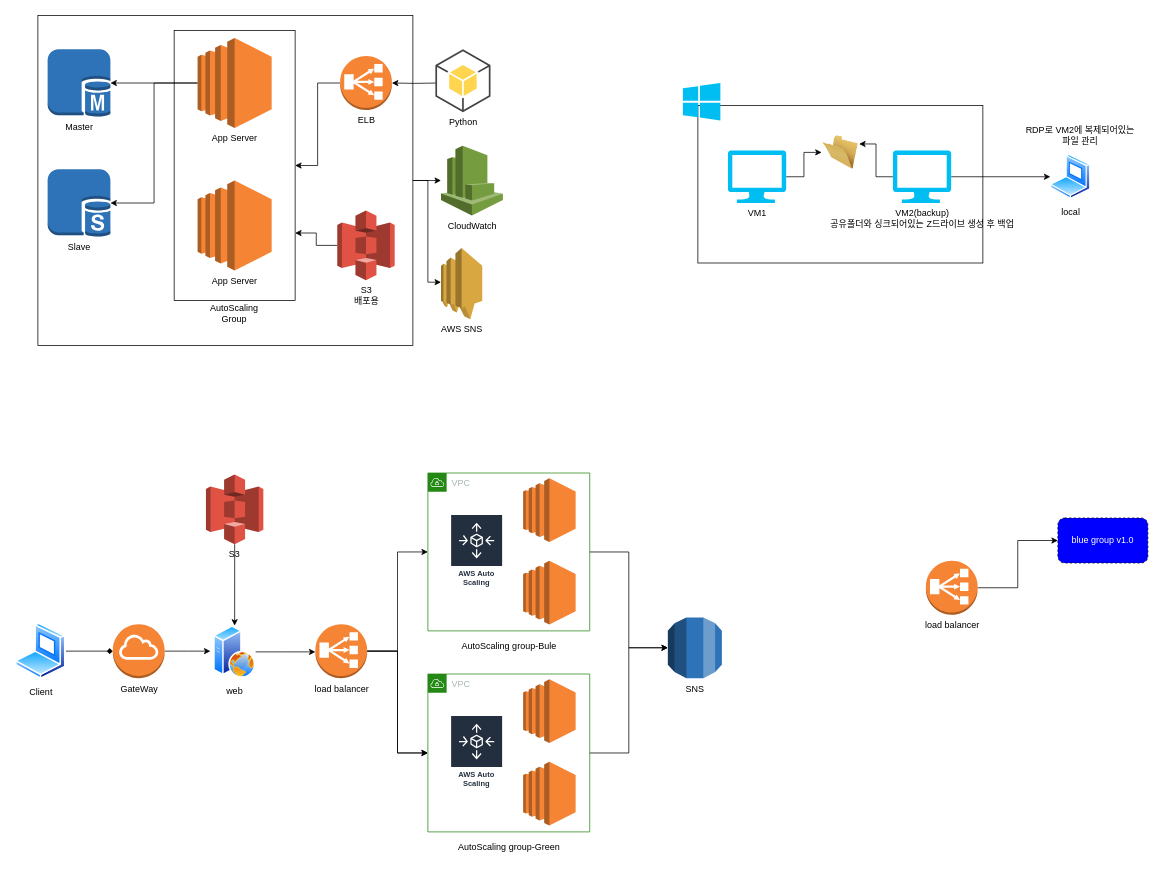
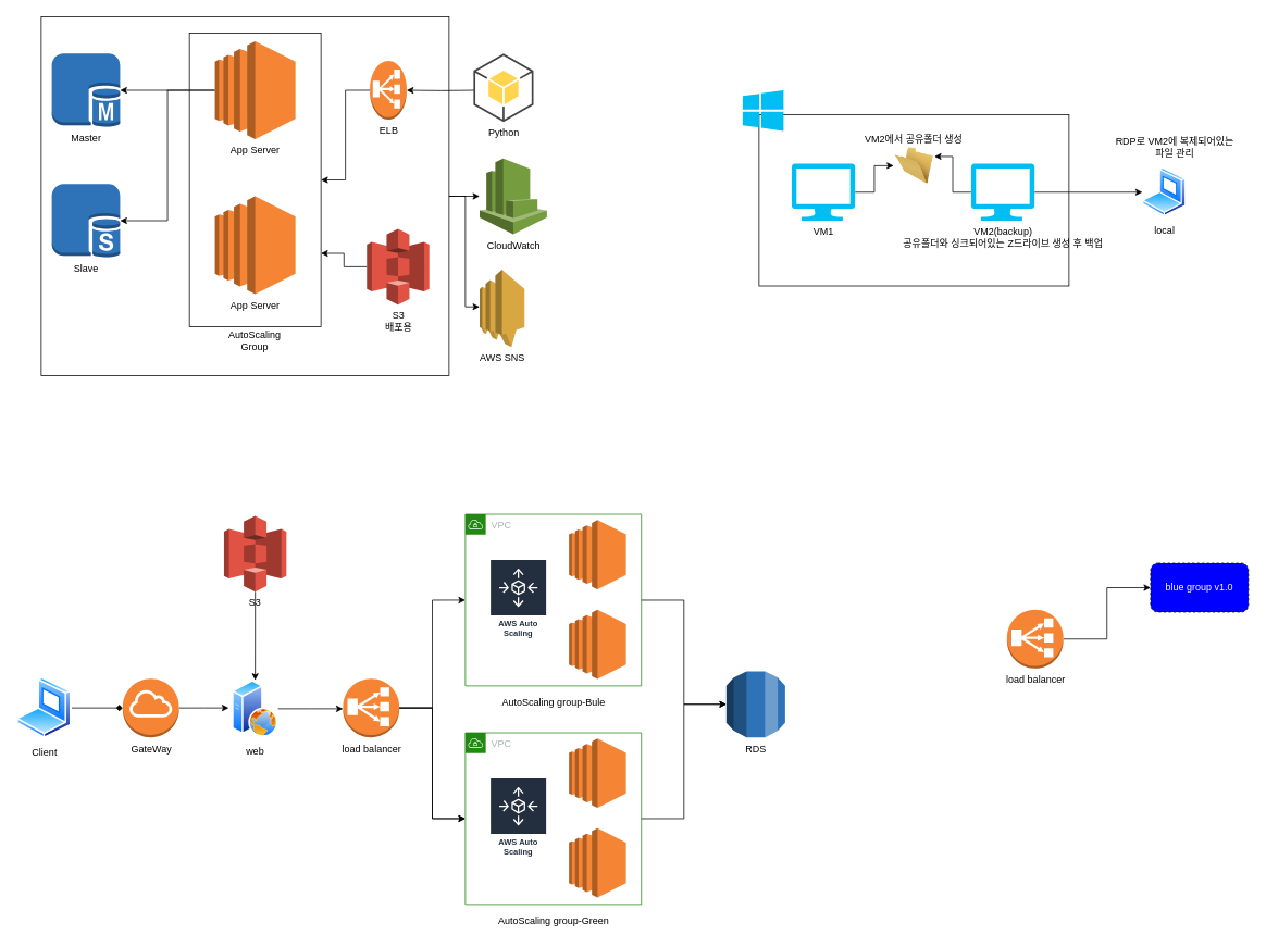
  <mxCell id="0" />
  <mxCell id="1" parent="0" />
  <mxCell id="2" value="" style="rounded=0;whiteSpace=wrap;html=1;fillColor=none;" parent="1" vertex="1"><mxGeometry x="50" y="20" width="500" height="440" as="geometry" /></mxCell>
  <mxCell id="3" value="" style="rounded=0;whiteSpace=wrap;html=1;fillColor=none;" parent="1" vertex="1"><mxGeometry x="231.71" y="40" width="161.29" height="360" as="geometry" /></mxCell>
  <mxCell id="4" style="edgeStyle=orthogonalEdgeStyle;rounded=0;orthogonalLoop=1;jettySize=auto;html=1;exitX=0;exitY=0.5;exitDx=0;exitDy=0;exitPerimeter=0;" parent="1" source="6" target="7" edge="1"><mxGeometry relative="1" as="geometry" /></mxCell>
  <mxCell id="5" style="edgeStyle=orthogonalEdgeStyle;rounded=0;orthogonalLoop=1;jettySize=auto;html=1;entryX=1;entryY=0.5;entryDx=0;entryDy=0;entryPerimeter=0;" parent="1" source="6" target="48" edge="1"><mxGeometry relative="1" as="geometry" /></mxCell>
  <mxCell id="6" value="App Server" style="outlineConnect=0;dashed=0;verticalLabelPosition=bottom;verticalAlign=top;align=center;html=1;shape=mxgraph.aws3.ec2;fillColor=#F58534;gradientColor=none;" parent="1" vertex="1"><mxGeometry x="263" y="50" width="98.71" height="120" as="geometry" /></mxCell>
  <mxCell id="7" value="Master" style="outlineConnect=0;dashed=0;verticalLabelPosition=bottom;verticalAlign=top;align=center;html=1;shape=mxgraph.aws3.sql_master;fillColor=#2E73B8;gradientColor=none;" parent="1" vertex="1"><mxGeometry x="63" y="65" width="83.72" height="90" as="geometry" /></mxCell>
  <mxCell id="8" style="edgeStyle=orthogonalEdgeStyle;rounded=0;orthogonalLoop=1;jettySize=auto;html=1;" parent="1" target="10" edge="1"><mxGeometry relative="1" as="geometry"><mxPoint x="583" y="110" as="sourcePoint" /></mxGeometry></mxCell>
  <mxCell id="9" style="edgeStyle=orthogonalEdgeStyle;rounded=0;orthogonalLoop=1;jettySize=auto;html=1;" parent="1" source="10" target="3" edge="1"><mxGeometry relative="1" as="geometry" /></mxCell>
- <mxCell id="10" value="ELB" style="outlineConnect=0;dashed=0;verticalLabelPosition=bottom;verticalAlign=top;align=center;html=1;shape=mxgraph.aws3.classic_load_balancer;fillColor=#F58534;gradientColor=none;" parent="1" vertex="1"><mxGeometry x="453" y="74" width="69" height="72" as="geometry" /></mxCell>
+ <mxCell id="10" value="ELB" style="outlineConnect=0;dashed=0;verticalLabelPosition=bottom;verticalAlign=top;align=center;html=1;shape=mxgraph.aws3.classic_load_balancer;fillColor=#F58534;gradientColor=none;" parent="1" vertex="1"><mxGeometry x="453" y="74" width="45" height="72" as="geometry" /></mxCell>
  <mxCell id="11" value="App Server" style="outlineConnect=0;dashed=0;verticalLabelPosition=bottom;verticalAlign=top;align=center;html=1;shape=mxgraph.aws3.ec2;fillColor=#F58534;gradientColor=none;" parent="1" vertex="1"><mxGeometry x="263" y="240" width="98.71" height="120" as="geometry" /></mxCell>
  <mxCell id="12" style="edgeStyle=orthogonalEdgeStyle;rounded=0;orthogonalLoop=1;jettySize=auto;html=1;entryX=0;entryY=0.5;entryDx=0;entryDy=0;entryPerimeter=0;" parent="1" source="13" target="27" edge="1"><mxGeometry relative="1" as="geometry" /></mxCell>
  <mxCell id="13" value="VPC" style="points=[[0,0],[0.25,0],[0.5,0],[0.75,0],[1,0],[1,0.25],[1,0.5],[1,0.75],[1,1],[0.75,1],[0.5,1],[0.25,1],[0,1],[0,0.75],[0,0.5],[0,0.25]];outlineConnect=0;gradientColor=none;html=1;whiteSpace=wrap;fontSize=12;fontStyle=0;shape=mxgraph.aws4.group;grIcon=mxgraph.aws4.group_vpc;strokeColor=#248814;fillColor=none;verticalAlign=top;align=left;spacingLeft=30;fontColor=#AAB7B8;dashed=0;" parent="1" vertex="1"><mxGeometry x="570" y="630" width="215.81" height="210.5" as="geometry" /></mxCell>
  <mxCell id="14" value="" style="outlineConnect=0;dashed=0;verticalLabelPosition=bottom;verticalAlign=top;align=center;html=1;shape=mxgraph.aws3.ec2;fillColor=#F58534;gradientColor=none;" parent="1" vertex="1"><mxGeometry x="697.1" y="637" width="69.92" height="85" as="geometry" /></mxCell>
  <mxCell id="15" value="" style="outlineConnect=0;dashed=0;verticalLabelPosition=bottom;verticalAlign=top;align=center;html=1;shape=mxgraph.aws3.ec2;fillColor=#F58534;gradientColor=none;" parent="1" vertex="1"><mxGeometry x="697.1" y="747" width="69.92" height="85" as="geometry" /></mxCell>
  <mxCell id="16" style="edgeStyle=orthogonalEdgeStyle;rounded=0;orthogonalLoop=1;jettySize=auto;html=1;entryX=0;entryY=0.5;entryDx=0;entryDy=0;entryPerimeter=0;endArrow=diamond;" parent="1" source="17" target="19" edge="1"><mxGeometry relative="1" as="geometry" /></mxCell>
  <mxCell id="17" value="Client" style="aspect=fixed;perimeter=ellipsePerimeter;html=1;align=center;shadow=0;dashed=0;spacingTop=3;image;image=img/lib/active_directory/laptop_client.svg;" parent="1" vertex="1"><mxGeometry x="20" y="830" width="67.5" height="75" as="geometry" /></mxCell>
  <mxCell id="18" style="edgeStyle=orthogonalEdgeStyle;rounded=0;orthogonalLoop=1;jettySize=auto;html=1;" parent="1" source="19" edge="1"><mxGeometry relative="1" as="geometry"><mxPoint x="280" y="867.5" as="targetPoint" /></mxGeometry></mxCell>
  <mxCell id="19" value="GateWay" style="outlineConnect=0;dashed=0;verticalLabelPosition=bottom;verticalAlign=top;align=center;html=1;shape=mxgraph.aws3.internet_gateway;fillColor=#F58534;gradientColor=none;" parent="1" vertex="1"><mxGeometry x="150" y="831.5" width="69" height="72" as="geometry" /></mxCell>
  <mxCell id="20" style="edgeStyle=orthogonalEdgeStyle;rounded=0;orthogonalLoop=1;jettySize=auto;html=1;entryX=0.5;entryY=0;entryDx=0;entryDy=0;" parent="1" source="21" target="23" edge="1"><mxGeometry relative="1" as="geometry" /></mxCell>
  <mxCell id="21" value="S3" style="outlineConnect=0;dashed=0;verticalLabelPosition=bottom;verticalAlign=top;align=center;html=1;shape=mxgraph.aws3.s3;fillColor=#E05243;gradientColor=none;" parent="1" vertex="1"><mxGeometry x="274.1" y="632" width="76.5" height="93" as="geometry" /></mxCell>
  <mxCell id="22" style="edgeStyle=orthogonalEdgeStyle;rounded=0;orthogonalLoop=1;jettySize=auto;html=1;" parent="1" source="23" edge="1"><mxGeometry relative="1" as="geometry"><mxPoint x="420" y="868.5" as="targetPoint" /></mxGeometry></mxCell>
  <mxCell id="23" value="web" style="aspect=fixed;perimeter=ellipsePerimeter;html=1;align=center;shadow=0;dashed=0;spacingTop=3;image;image=img/lib/active_directory/web_server.svg;" parent="1" vertex="1"><mxGeometry x="284.35" y="833.5" width="56" height="70" as="geometry" /></mxCell>
  <mxCell id="24" style="edgeStyle=orthogonalEdgeStyle;rounded=0;orthogonalLoop=1;jettySize=auto;html=1;entryX=0;entryY=0.5;entryDx=0;entryDy=0;" parent="1" source="26" target="30" edge="1"><mxGeometry relative="1" as="geometry" /></mxCell>
  <mxCell id="25" value="" style="edgeStyle=orthogonalEdgeStyle;rounded=0;orthogonalLoop=1;jettySize=auto;html=1;" parent="1" source="26" target="30" edge="1"><mxGeometry relative="1" as="geometry" /></mxCell>
  <mxCell id="26" value="load balancer" style="outlineConnect=0;dashed=0;verticalLabelPosition=bottom;verticalAlign=top;align=center;html=1;shape=mxgraph.aws3.classic_load_balancer;fillColor=#F58534;gradientColor=none;" parent="1" vertex="1"><mxGeometry x="420" y="831.5" width="69" height="72" as="geometry" /></mxCell>
- <mxCell id="27" value="SNS" style="outlineConnect=0;dashed=0;verticalLabelPosition=bottom;verticalAlign=top;align=center;html=1;shape=mxgraph.aws3.rds;fillColor=#2E73B8;gradientColor=none;" parent="1" vertex="1"><mxGeometry x="890" y="822.5" width="72" height="81" as="geometry" /></mxCell>
+ <mxCell id="27" value="RDS" style="outlineConnect=0;dashed=0;verticalLabelPosition=bottom;verticalAlign=top;align=center;html=1;shape=mxgraph.aws3.rds;fillColor=#2E73B8;gradientColor=none;" parent="1" vertex="1"><mxGeometry x="890" y="822.5" width="72" height="81" as="geometry" /></mxCell>
  <mxCell id="28" value="AutoScaling group-Bule" style="text;html=1;align=center;verticalAlign=middle;resizable=0;points=[];autosize=1;" parent="1" vertex="1"><mxGeometry x="607.91" y="850.5" width="140" height="20" as="geometry" /></mxCell>
  <mxCell id="29" style="edgeStyle=orthogonalEdgeStyle;rounded=0;orthogonalLoop=1;jettySize=auto;html=1;entryX=0;entryY=0.5;entryDx=0;entryDy=0;entryPerimeter=0;" parent="1" source="30" target="27" edge="1"><mxGeometry relative="1" as="geometry" /></mxCell>
  <mxCell id="30" value="VPC" style="points=[[0,0],[0.25,0],[0.5,0],[0.75,0],[1,0],[1,0.25],[1,0.5],[1,0.75],[1,1],[0.75,1],[0.5,1],[0.25,1],[0,1],[0,0.75],[0,0.5],[0,0.25]];outlineConnect=0;gradientColor=none;html=1;whiteSpace=wrap;fontSize=12;fontStyle=0;shape=mxgraph.aws4.group;grIcon=mxgraph.aws4.group_vpc;strokeColor=#248814;fillColor=none;verticalAlign=top;align=left;spacingLeft=30;fontColor=#AAB7B8;dashed=0;" parent="1" vertex="1"><mxGeometry x="570" y="898" width="215.81" height="210.5" as="geometry" /></mxCell>
  <mxCell id="31" value="" style="outlineConnect=0;dashed=0;verticalLabelPosition=bottom;verticalAlign=top;align=center;html=1;shape=mxgraph.aws3.ec2;fillColor=#F58534;gradientColor=none;" parent="1" vertex="1"><mxGeometry x="697.1" y="905" width="69.92" height="85" as="geometry" /></mxCell>
  <mxCell id="32" value="" style="outlineConnect=0;dashed=0;verticalLabelPosition=bottom;verticalAlign=top;align=center;html=1;shape=mxgraph.aws3.ec2;fillColor=#F58534;gradientColor=none;" parent="1" vertex="1"><mxGeometry x="697.1" y="1015" width="69.92" height="85" as="geometry" /></mxCell>
  <mxCell id="33" value="AutoScaling group-Green" style="text;html=1;align=center;verticalAlign=middle;resizable=0;points=[];autosize=1;" parent="1" vertex="1"><mxGeometry x="602.91" y="1118.5" width="150" height="20" as="geometry" /></mxCell>
  <mxCell id="34" value="AWS Auto Scaling" style="outlineConnect=0;fontColor=#232F3E;gradientColor=none;strokeColor=#ffffff;fillColor=#232F3E;dashed=0;verticalLabelPosition=middle;verticalAlign=bottom;align=center;html=1;whiteSpace=wrap;fontSize=10;fontStyle=1;spacing=3;shape=mxgraph.aws4.productIcon;prIcon=mxgraph.aws4.autoscaling;" parent="1" vertex="1"><mxGeometry x="600" y="685" width="70" height="100.5" as="geometry" /></mxCell>
  <mxCell id="35" value="AWS Auto Scaling" style="outlineConnect=0;fontColor=#232F3E;gradientColor=none;strokeColor=#ffffff;fillColor=#232F3E;dashed=0;verticalLabelPosition=middle;verticalAlign=bottom;align=center;html=1;whiteSpace=wrap;fontSize=10;fontStyle=1;spacing=3;shape=mxgraph.aws4.productIcon;prIcon=mxgraph.aws4.autoscaling;" parent="1" vertex="1"><mxGeometry x="600" y="953" width="70" height="100.5" as="geometry" /></mxCell>
  <mxCell id="36" value="" style="edgeStyle=orthogonalEdgeStyle;rounded=0;orthogonalLoop=1;jettySize=auto;html=1;entryX=0;entryY=0.5;entryDx=0;entryDy=0;" parent="1" source="26" target="13" edge="1"><mxGeometry relative="1" as="geometry" /></mxCell>
  <mxCell id="37" value="" style="rounded=0;whiteSpace=wrap;html=1;fillColor=none;" parent="1" vertex="1"><mxGeometry x="930" y="140" width="380" height="210" as="geometry" /></mxCell>
  <mxCell id="38" style="edgeStyle=orthogonalEdgeStyle;rounded=0;orthogonalLoop=1;jettySize=auto;html=1;" parent="1" source="39" target="47" edge="1"><mxGeometry relative="1" as="geometry" /></mxCell>
  <mxCell id="39" value="VM1" style="verticalLabelPosition=bottom;html=1;verticalAlign=top;align=center;strokeColor=none;fillColor=#00BEF2;shape=mxgraph.azure.computer;pointerEvents=1;" parent="1" vertex="1"><mxGeometry x="970" y="200" width="77.78" height="70" as="geometry" /></mxCell>
  <mxCell id="40" style="edgeStyle=orthogonalEdgeStyle;rounded=0;orthogonalLoop=1;jettySize=auto;html=1;entryX=0;entryY=0.5;entryDx=0;entryDy=0;" parent="1" source="42" target="44" edge="1"><mxGeometry relative="1" as="geometry" /></mxCell>
  <mxCell id="41" style="edgeStyle=orthogonalEdgeStyle;rounded=0;orthogonalLoop=1;jettySize=auto;html=1;entryX=1;entryY=0.25;entryDx=0;entryDy=0;" parent="1" source="42" target="47" edge="1"><mxGeometry relative="1" as="geometry" /></mxCell>
  <mxCell id="42" value="VM2(backup)&lt;br&gt;공유폴더와 싱크되어있는 Z드라이브 생성 후 백업" style="verticalLabelPosition=bottom;html=1;verticalAlign=top;align=center;strokeColor=none;fillColor=#00BEF2;shape=mxgraph.azure.computer;pointerEvents=1;" parent="1" vertex="1"><mxGeometry x="1190" y="200" width="77.78" height="70" as="geometry" /></mxCell>
  <mxCell id="43" value="" style="verticalLabelPosition=bottom;html=1;verticalAlign=top;align=center;strokeColor=none;fillColor=#00BEF2;shape=mxgraph.azure.azure_instance;" parent="1" vertex="1"><mxGeometry x="910" y="110" width="50" height="50" as="geometry" /></mxCell>
  <mxCell id="44" value="local" style="aspect=fixed;perimeter=ellipsePerimeter;html=1;align=center;shadow=0;dashed=0;spacingTop=3;image;image=img/lib/active_directory/laptop_client.svg;fillColor=none;" parent="1" vertex="1"><mxGeometry x="1400" y="205" width="54" height="60" as="geometry" /></mxCell>
  <mxCell id="45" value="RDP로 VM2에 복제되어있는 파일 관리" style="text;html=1;strokeColor=none;fillColor=none;align=center;verticalAlign=middle;whiteSpace=wrap;rounded=0;" parent="1" vertex="1"><mxGeometry x="1360" y="170" width="160" height="20" as="geometry" /></mxCell>
+ <mxCell id="46" value="VM2에서 공유폴더 생성" style="text;html=1;strokeColor=none;fillColor=none;align=center;verticalAlign=middle;whiteSpace=wrap;rounded=0;" parent="1" vertex="1"><mxGeometry x="1040" y="160" width="160" height="20" as="geometry" /></mxCell>
  <mxCell id="47" value="" style="image;html=1;image=img/lib/clip_art/general/Empty_Folder_128x128.png;fillColor=none;" parent="1" vertex="1"><mxGeometry x="1095" y="180" width="50" height="45" as="geometry" /></mxCell>
  <mxCell id="48" value="Slave" style="outlineConnect=0;dashed=0;verticalLabelPosition=bottom;verticalAlign=top;align=center;html=1;shape=mxgraph.aws3.sql_slave;fillColor=#2E73B8;gradientColor=none;" parent="1" vertex="1"><mxGeometry x="63" y="225" width="83.72" height="90" as="geometry" /></mxCell>
  <mxCell id="49" value="Python" style="outlineConnect=0;dashed=0;verticalLabelPosition=bottom;verticalAlign=top;align=center;html=1;shape=mxgraph.aws3.android;fillColor=#FFD44F;gradientColor=none;" parent="1" vertex="1"><mxGeometry x="580" y="65" width="73.5" height="84" as="geometry" /></mxCell>
  <mxCell id="50" value="CloudWatch" style="outlineConnect=0;dashed=0;verticalLabelPosition=bottom;verticalAlign=top;align=center;html=1;shape=mxgraph.aws3.cloudwatch;fillColor=#759C3E;gradientColor=none;" parent="1" vertex="1"><mxGeometry x="587.5" y="193.5" width="82.5" height="93" as="geometry" /></mxCell>
  <mxCell id="51" value="AWS SNS" style="outlineConnect=0;dashed=0;verticalLabelPosition=bottom;verticalAlign=top;align=center;html=1;shape=mxgraph.aws3.sns;fillColor=#D9A741;gradientColor=none;" parent="1" vertex="1"><mxGeometry x="587.5" y="330" width="55" height="95" as="geometry" /></mxCell>
  <mxCell id="52" style="edgeStyle=orthogonalEdgeStyle;rounded=0;orthogonalLoop=1;jettySize=auto;html=1;" parent="1" source="2" target="50" edge="1"><mxGeometry relative="1" as="geometry" /></mxCell>
  <mxCell id="53" style="edgeStyle=orthogonalEdgeStyle;rounded=0;orthogonalLoop=1;jettySize=auto;html=1;entryX=0;entryY=0.48;entryDx=0;entryDy=0;entryPerimeter=0;" parent="1" source="2" target="51" edge="1"><mxGeometry relative="1" as="geometry" /></mxCell>
  <mxCell id="54" style="edgeStyle=orthogonalEdgeStyle;rounded=0;orthogonalLoop=1;jettySize=auto;html=1;entryX=1;entryY=0.75;entryDx=0;entryDy=0;" parent="1" source="55" target="3" edge="1"><mxGeometry relative="1" as="geometry" /></mxCell>
  <mxCell id="55" value="S3&lt;br&gt;배포용" style="outlineConnect=0;dashed=0;verticalLabelPosition=bottom;verticalAlign=top;align=center;html=1;shape=mxgraph.aws3.s3;fillColor=#E05243;gradientColor=none;" parent="1" vertex="1"><mxGeometry x="449.25" y="280" width="76.5" height="93" as="geometry" /></mxCell>
  <mxCell id="56" value="AutoScaling Group" style="text;html=1;strokeColor=none;fillColor=none;align=center;verticalAlign=middle;whiteSpace=wrap;rounded=0;" vertex="1" parent="1"><mxGeometry x="272.95" y="406.5" width="77.65" height="20" as="geometry" /></mxCell>
  <mxCell id="57" style="edgeStyle=orthogonalEdgeStyle;rounded=0;orthogonalLoop=1;jettySize=auto;html=1;exitX=1;exitY=0.5;exitDx=0;exitDy=0;exitPerimeter=0;" edge="1" parent="1" source="58" target="59"><mxGeometry relative="1" as="geometry" /></mxCell>
  <mxCell id="58" value="load balancer" style="outlineConnect=0;dashed=0;verticalLabelPosition=bottom;verticalAlign=top;align=center;html=1;shape=mxgraph.aws3.classic_load_balancer;fillColor=#F58534;gradientColor=none;" vertex="1" parent="1"><mxGeometry x="1234" y="747" width="69" height="72" as="geometry" /></mxCell>
  <mxCell id="59" value="&lt;font color=&quot;#ffffff&quot;&gt;blue group v1.0&lt;/font&gt;" style="rounded=1;whiteSpace=wrap;html=1;fillColor=#0000FF;dashed=1;" vertex="1" parent="1"><mxGeometry x="1410" y="690" width="120" height="60" as="geometry" /></mxCell>
